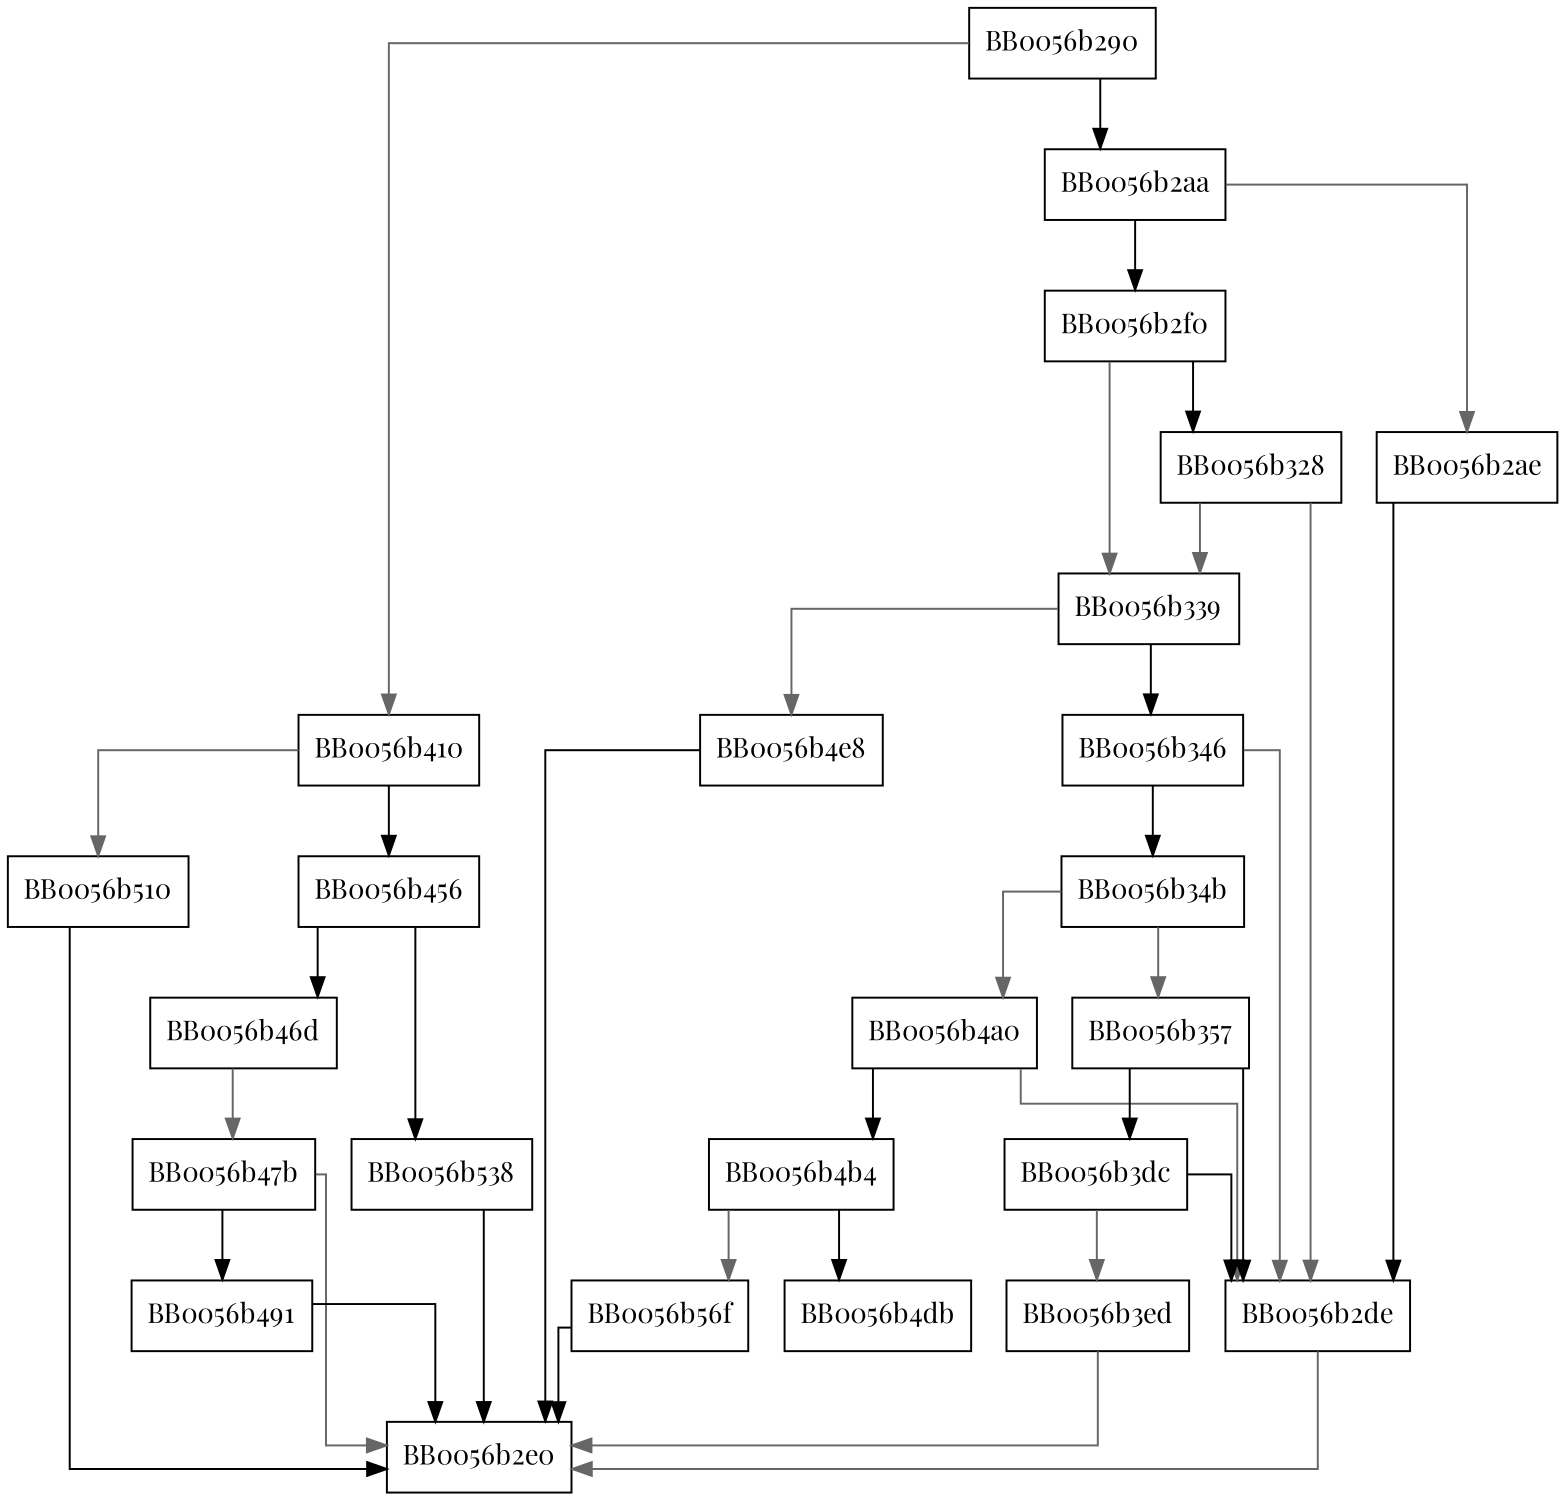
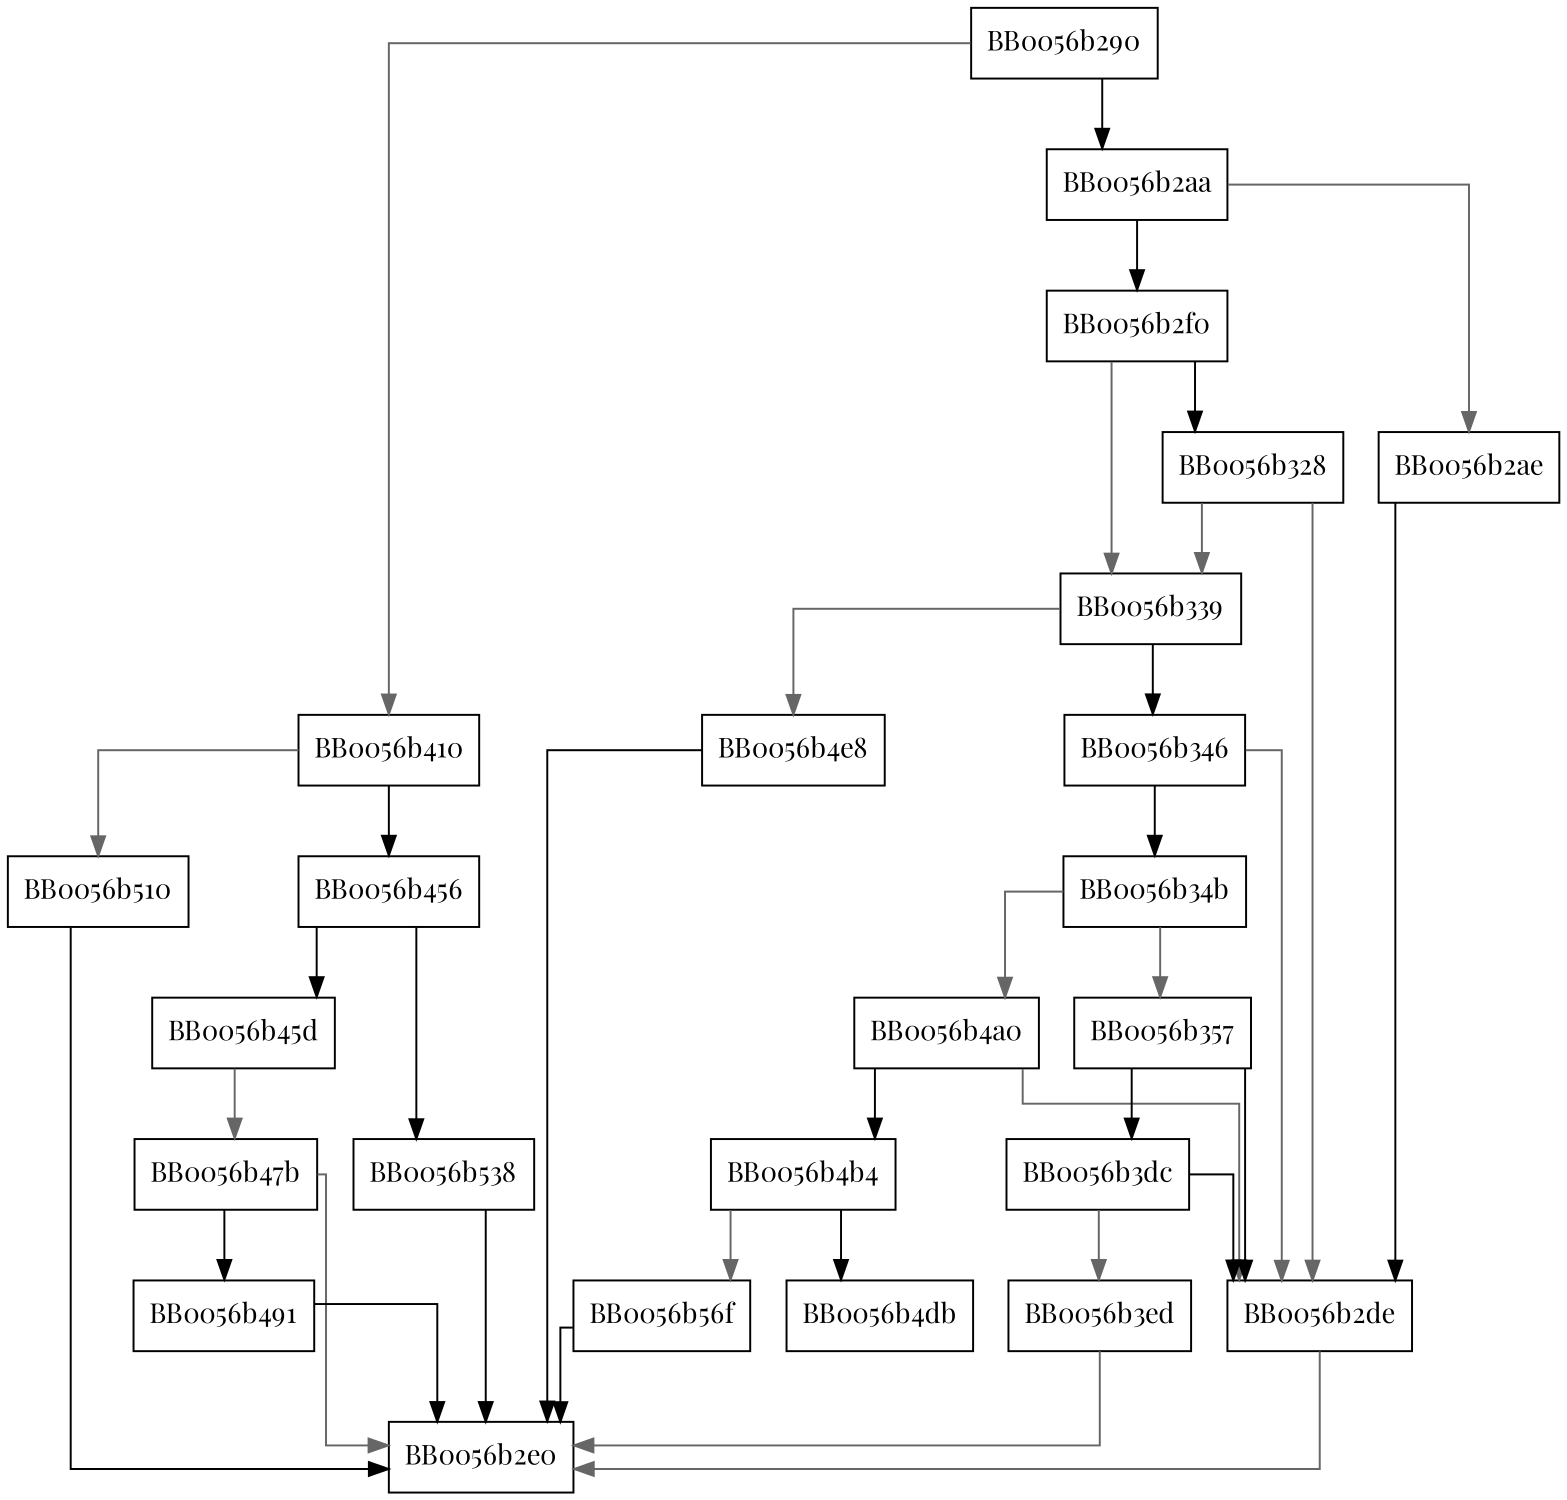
  digraph {
    fontname="Playfair Display"
    splines=ortho
    node [fontname="Playfair Display" shape=box]
    edge [color=black fontname="Playfair Display"]
    BB0056b290
    BB0056b410
    BB0056b2aa
    BB0056b510
    BB0056b456
    BB0056b2f0
    BB0056b2ae
    BB0056b2e0
    BB0056b538
-   BB0056b46d
+   BB0056b46d [label=BB0056b45d]
    BB0056b339
    BB0056b328
    BB0056b2de
    BB0056b4e8
    BB0056b346
    BB0056b34b
    BB0056b4a0
    BB0056b357
    BB0056b4b4
    BB0056b3dc
    BB0056b56f
    BB0056b4db
    BB0056b3ed
    BB0056b47b
    BB0056b491
    BB0056b290 -> BB0056b410 [color=gray40]
    BB0056b290 -> BB0056b2aa
    BB0056b410 -> BB0056b510 [color=gray40]
    BB0056b410 -> BB0056b456
    BB0056b2aa -> BB0056b2f0
    BB0056b2aa -> BB0056b2ae [color=gray40]
    BB0056b510 -> BB0056b2e0
    BB0056b456 -> BB0056b538
    BB0056b456 -> BB0056b46d
    BB0056b2f0 -> BB0056b339 [color=gray40]
    BB0056b2f0 -> BB0056b328
    BB0056b2ae -> BB0056b2de
    BB0056b538 -> BB0056b2e0
    BB0056b46d -> BB0056b47b [color=gray40]
    BB0056b339 -> BB0056b4e8 [color=gray40]
    BB0056b339 -> BB0056b346
    BB0056b328 -> BB0056b339 [color=gray40]
    BB0056b328 -> BB0056b2de [color=gray40]
    BB0056b2de -> BB0056b2e0 [color=gray40]
    BB0056b4e8 -> BB0056b2e0
    BB0056b346 -> BB0056b2de [color=gray40]
    BB0056b346 -> BB0056b34b
    BB0056b34b -> BB0056b4a0 [color=gray40]
    BB0056b34b -> BB0056b357 [color=gray40]
    BB0056b4a0 -> BB0056b2de [color=gray40]
    BB0056b4a0 -> BB0056b4b4
    BB0056b357 -> BB0056b2de
    BB0056b357 -> BB0056b3dc
    BB0056b4b4 -> BB0056b56f [color=gray40]
    BB0056b4b4 -> BB0056b4db
    BB0056b3dc -> BB0056b2de
    BB0056b3dc -> BB0056b3ed [color=gray40]
    BB0056b56f -> BB0056b2e0
    BB0056b3ed -> BB0056b2e0 [color=gray40]
    BB0056b47b -> BB0056b2e0 [color=gray40]
    BB0056b47b -> BB0056b491
    BB0056b491 -> BB0056b2e0
  }
